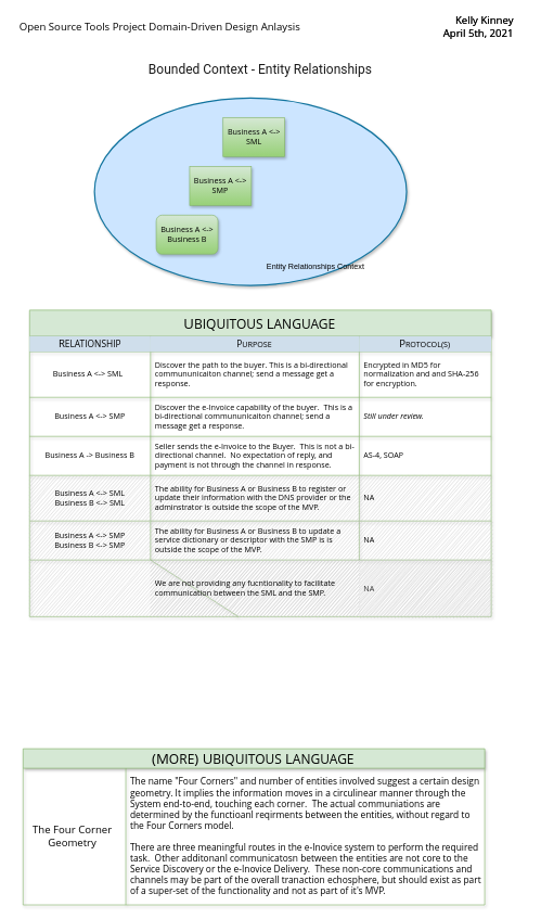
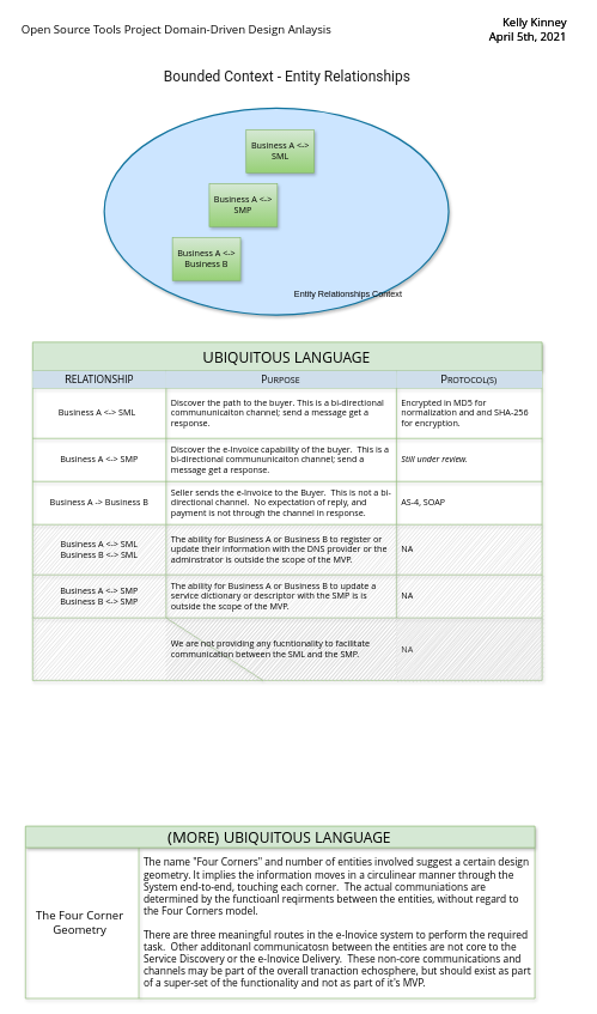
  <mxCell id="0" />
  <mxCell id="1" parent="0" />
  <mxCell id="2" value="&lt;font face=&quot;Roboto&quot; data-font-src=&quot;https://fonts.googleapis.com/css?family=Roboto&quot;&gt;Bounded Context - Entity Relationships&lt;/font&gt;" style="text;html=1;strokeColor=none;fillColor=none;align=center;verticalAlign=middle;whiteSpace=wrap;shadow=0;fontSize=20;fontColor=#1A1A1A;fontFamily=Open Sans;fontSource=https%3A%2F%2Ffonts.googleapis.com%2Fcss%3Ffamily%3DOpen%2BSans;" parent="1" vertex="1"><mxGeometry x="160" y="90" width="480" height="30" as="geometry" /></mxCell>
  <mxCell id="3" value="&lt;font&gt;&lt;font style=&quot;font-size: 22px&quot;&gt;U&lt;/font&gt;&lt;span style=&quot;font-size: 20px&quot;&gt;BIQUITOUS &lt;/span&gt;&lt;font style=&quot;font-size: 22px&quot;&gt;L&lt;/font&gt;&lt;span style=&quot;font-size: 20px&quot;&gt;ANGUAGE&lt;/span&gt;&lt;/font&gt;" style="shape=table;html=1;whiteSpace=wrap;startSize=40;container=1;collapsible=0;childLayout=tableLayout;fontStyle=0;align=center;rounded=0;shadow=1;glass=0;sketch=0;strokeColor=#82b366;fillColor=#d5e8d4;fontFamily=Open Sans;fontSource=https%3A%2F%2Ffonts.googleapis.com%2Fcss%3Ffamily%3DOpen%2BSans;spacingRight=2;gradientDirection=north;" parent="1" vertex="1"><mxGeometry x="45" y="476" width="710" height="471" as="geometry" /></mxCell>
  <mxCell id="4" value="" style="shape=partialRectangle;html=1;whiteSpace=wrap;collapsible=0;dropTarget=0;pointerEvents=0;top=0;left=0;bottom=0;right=0;points=[[0,0.5],[1,0.5]];portConstraint=eastwest;fontFamily=Open Sans;fontSource=https%3A%2F%2Ffonts.googleapis.com%2Fcss%3Ffamily%3DOpen%2BSans;spacingRight=4;spacing=0;fillColor=none;" parent="3" vertex="1"><mxGeometry y="40" width="710" height="24" as="geometry" /></mxCell>
  <mxCell id="5" value="&lt;font style=&quot;font-size: 16px&quot;&gt;R&lt;/font&gt;&lt;span style=&quot;font-size: 14px&quot;&gt;ELATIONSHIP&lt;/span&gt;" style="shape=partialRectangle;html=1;whiteSpace=wrap;connectable=0;top=0;left=0;bottom=0;right=0;overflow=hidden;fontFamily=Open Sans;fontSource=https%3A%2F%2Ffonts.googleapis.com%2Fcss%3Ffamily%3DOpen%2BSans;strokeColor=#23445d;fillColor=#CFDEEB;fontStyle=0;align=center;" parent="4" vertex="1"><mxGeometry width="186" height="24" as="geometry" /></mxCell>
  <mxCell id="6" value="&lt;font style=&quot;font-size: 14px&quot;&gt;P&lt;/font&gt;URPOSE" style="shape=partialRectangle;html=1;whiteSpace=wrap;connectable=0;top=0;left=0;bottom=0;right=0;overflow=hidden;align=center;fontFamily=Open Sans;fontSource=https%3A%2F%2Ffonts.googleapis.com%2Fcss%3Ffamily%3DOpen%2BSans;spacingLeft=5;spacingRight=6;perimeterSpacing=1;strokeColor=#23445d;fillColor=#CFDEEB;fontStyle=0" parent="4" vertex="1"><mxGeometry x="186" width="321" height="24" as="geometry" /></mxCell>
  <mxCell id="7" value="&lt;font style=&quot;font-size: 16px&quot;&gt;P&lt;/font&gt;ROTOCOL(S)" style="shape=partialRectangle;html=1;whiteSpace=wrap;connectable=0;top=0;left=0;bottom=0;right=0;overflow=hidden;align=center;fontFamily=Open Sans;fontSource=https%3A%2F%2Ffonts.googleapis.com%2Fcss%3Ffamily%3DOpen%2BSans;spacingLeft=5;spacingRight=6;perimeterSpacing=1;strokeColor=#23445d;fillColor=#CFDEEB;fontStyle=0" parent="4" vertex="1"><mxGeometry x="507" width="203" height="24" as="geometry" /></mxCell>
  <mxCell id="8" value="" style="shape=partialRectangle;html=1;whiteSpace=wrap;collapsible=0;dropTarget=0;pointerEvents=0;fillColor=none;top=0;left=0;bottom=0;right=0;points=[[0,0.5],[1,0.5]];portConstraint=eastwest;fontFamily=Open Sans;fontSource=https%3A%2F%2Ffonts.googleapis.com%2Fcss%3Ffamily%3DOpen%2BSans;shadow=0;" parent="3" vertex="1"><mxGeometry y="64" width="710" height="70" as="geometry" /></mxCell>
  <mxCell id="9" value="Business A &amp;lt;-&amp;gt; SML" style="shape=partialRectangle;html=1;whiteSpace=wrap;connectable=0;top=0;left=0;bottom=0;right=0;overflow=hidden;fontFamily=Open Sans;fontSource=https%3A%2F%2Ffonts.googleapis.com%2Fcss%3Ffamily%3DOpen%2BSans;fillColor=none;spacingRight=6;" parent="8" vertex="1"><mxGeometry width="186" height="70" as="geometry" /></mxCell>
  <mxCell id="10" value="Discover the path to the buyer. This is a bi-directional commununicaiton channel; send a message get a response." style="shape=partialRectangle;html=1;whiteSpace=wrap;connectable=0;top=0;left=0;bottom=0;right=0;overflow=hidden;align=left;fontFamily=Open Sans;fontSource=https%3A%2F%2Ffonts.googleapis.com%2Fcss%3Ffamily%3DOpen%2BSans;spacingLeft=5;fillColor=none;spacingRight=6;" parent="8" vertex="1"><mxGeometry x="186" width="321" height="70" as="geometry" /></mxCell>
  <mxCell id="11" value="Encrypted in MD5 for normalization and and SHA-256 for encryption." style="shape=partialRectangle;html=1;whiteSpace=wrap;connectable=0;top=0;left=0;bottom=0;right=0;overflow=hidden;align=left;fontFamily=Open Sans;fontSource=https%3A%2F%2Ffonts.googleapis.com%2Fcss%3Ffamily%3DOpen%2BSans;spacingLeft=5;fillColor=none;" parent="8" vertex="1"><mxGeometry x="507" width="203" height="70" as="geometry" /></mxCell>
  <mxCell id="12" style="shape=partialRectangle;html=1;whiteSpace=wrap;collapsible=0;dropTarget=0;pointerEvents=0;fillColor=none;top=0;left=0;bottom=0;right=0;points=[[0,0.5],[1,0.5]];portConstraint=eastwest;fontFamily=Open Sans;fontSource=https%3A%2F%2Ffonts.googleapis.com%2Fcss%3Ffamily%3DOpen%2BSans;shadow=0;" parent="3" vertex="1"><mxGeometry y="134" width="710" height="60" as="geometry" /></mxCell>
  <mxCell id="13" value="Business A &amp;lt;-&amp;gt; SMP" style="shape=partialRectangle;html=1;whiteSpace=wrap;connectable=0;top=0;left=0;bottom=0;right=0;overflow=hidden;fontFamily=Open Sans;fontSource=https%3A%2F%2Ffonts.googleapis.com%2Fcss%3Ffamily%3DOpen%2BSans;fillColor=none;" parent="12" vertex="1"><mxGeometry width="186" height="60" as="geometry" /></mxCell>
  <mxCell id="14" value="Discover the e-Invoice capability of the buyer.&amp;nbsp; This is a bi-directional commununicaiton channel; send a message get a response." style="shape=partialRectangle;html=1;whiteSpace=wrap;connectable=0;top=0;left=0;bottom=0;right=0;overflow=hidden;align=left;fontFamily=Open Sans;fontSource=https%3A%2F%2Ffonts.googleapis.com%2Fcss%3Ffamily%3DOpen%2BSans;spacingLeft=5;spacingRight=4;fillColor=none;" parent="12" vertex="1"><mxGeometry x="186" width="321" height="60" as="geometry" /></mxCell>
  <mxCell id="15" value="&lt;i&gt;Still under review.&lt;/i&gt;" style="shape=partialRectangle;html=1;whiteSpace=wrap;connectable=0;top=0;left=0;bottom=0;right=0;overflow=hidden;align=left;fontFamily=Open Sans;fontSource=https%3A%2F%2Ffonts.googleapis.com%2Fcss%3Ffamily%3DOpen%2BSans;spacingLeft=5;spacingRight=4;fillColor=none;" parent="12" vertex="1"><mxGeometry x="507" width="203" height="60" as="geometry" /></mxCell>
  <mxCell id="16" style="shape=partialRectangle;html=1;whiteSpace=wrap;collapsible=0;dropTarget=0;pointerEvents=0;fillColor=none;top=0;left=0;bottom=0;right=0;points=[[0,0.5],[1,0.5]];portConstraint=eastwest;fontFamily=Open Sans;fontSource=https%3A%2F%2Ffonts.googleapis.com%2Fcss%3Ffamily%3DOpen%2BSans;shadow=0;" parent="3" vertex="1"><mxGeometry y="194" width="710" height="60" as="geometry" /></mxCell>
  <mxCell id="17" value="Business A -&amp;gt; Business B" style="shape=partialRectangle;html=1;whiteSpace=wrap;connectable=0;top=0;left=0;bottom=0;right=0;overflow=hidden;fontFamily=Open Sans;fontSource=https%3A%2F%2Ffonts.googleapis.com%2Fcss%3Ffamily%3DOpen%2BSans;fillColor=none;" parent="16" vertex="1"><mxGeometry width="186" height="60" as="geometry" /></mxCell>
  <mxCell id="18" value="Seller sends the e-Invoice to the Buyer.&amp;nbsp; This is not a bi-directional channel.&amp;nbsp; No expectation of reply, and payment is not through the channel in response." style="shape=partialRectangle;html=1;whiteSpace=wrap;connectable=0;top=0;left=0;bottom=0;right=0;overflow=hidden;align=left;fontFamily=Open Sans;fontSource=https%3A%2F%2Ffonts.googleapis.com%2Fcss%3Ffamily%3DOpen%2BSans;spacingLeft=5;spacingRight=4;fillColor=none;" parent="16" vertex="1"><mxGeometry x="186" width="321" height="60" as="geometry" /></mxCell>
  <mxCell id="19" value="AS-4, SOAP" style="shape=partialRectangle;html=1;whiteSpace=wrap;connectable=0;top=0;left=0;bottom=0;right=0;overflow=hidden;align=left;fontFamily=Open Sans;fontSource=https%3A%2F%2Ffonts.googleapis.com%2Fcss%3Ffamily%3DOpen%2BSans;spacingLeft=5;spacingRight=6;fillColor=none;" parent="16" vertex="1"><mxGeometry x="507" width="203" height="60" as="geometry" /></mxCell>
  <mxCell id="20" style="shape=partialRectangle;html=1;whiteSpace=wrap;collapsible=0;dropTarget=0;pointerEvents=0;fillColor=none;top=0;left=0;bottom=0;right=0;points=[[0,0.5],[1,0.5]];portConstraint=eastwest;fontFamily=Open Sans;fontSource=https%3A%2F%2Ffonts.googleapis.com%2Fcss%3Ffamily%3DOpen%2BSans;shadow=0;" parent="3" vertex="1"><mxGeometry y="254" width="710" height="70" as="geometry" /></mxCell>
  <mxCell id="21" value="Business A &amp;lt;-&amp;gt; SML&lt;br&gt;Business B &amp;lt;-&amp;gt; SML" style="shape=partialRectangle;html=1;whiteSpace=wrap;connectable=0;top=0;left=0;bottom=0;right=0;overflow=hidden;fontFamily=Open Sans;fontSource=https%3A%2F%2Ffonts.googleapis.com%2Fcss%3Ffamily%3DOpen%2BSans;fillColor=#CCCCCC;sketch=1;" parent="20" vertex="1"><mxGeometry width="186" height="70" as="geometry" /></mxCell>
  <mxCell id="22" value="The ability for Business A or Business B to register or update their information with the DNS provider or the adminstrator is outside the scope of the MVP.&amp;nbsp;&amp;nbsp;" style="shape=partialRectangle;html=1;whiteSpace=wrap;connectable=0;top=0;left=0;bottom=0;right=0;overflow=hidden;align=left;fontFamily=Open Sans;fontSource=https%3A%2F%2Ffonts.googleapis.com%2Fcss%3Ffamily%3DOpen%2BSans;spacingLeft=5;spacingRight=4;fillColor=#CCCCCC;sketch=1;" parent="20" vertex="1"><mxGeometry x="186" width="321" height="70" as="geometry" /></mxCell>
  <mxCell id="23" value="NA" style="shape=partialRectangle;html=1;whiteSpace=wrap;connectable=0;top=0;left=0;bottom=0;right=0;overflow=hidden;align=left;fontFamily=Open Sans;fontSource=https%3A%2F%2Ffonts.googleapis.com%2Fcss%3Ffamily%3DOpen%2BSans;spacingLeft=5;spacingRight=6;fillColor=#CCCCCC;sketch=1;" parent="20" vertex="1"><mxGeometry x="507" width="203" height="70" as="geometry" /></mxCell>
  <mxCell id="24" style="shape=partialRectangle;html=1;whiteSpace=wrap;collapsible=0;dropTarget=0;pointerEvents=0;fillColor=none;top=0;left=0;bottom=0;right=0;points=[[0,0.5],[1,0.5]];portConstraint=eastwest;fontFamily=Open Sans;fontSource=https%3A%2F%2Ffonts.googleapis.com%2Fcss%3Ffamily%3DOpen%2BSans;shadow=0;" parent="3" vertex="1"><mxGeometry y="324" width="710" height="60" as="geometry" /></mxCell>
  <mxCell id="25" value="Business A &amp;lt;-&amp;gt; SMP&lt;br&gt;Business B &amp;lt;-&amp;gt; SMP" style="shape=partialRectangle;html=1;whiteSpace=wrap;connectable=0;top=0;left=0;bottom=0;right=0;overflow=hidden;fontFamily=Open Sans;fontSource=https%3A%2F%2Ffonts.googleapis.com%2Fcss%3Ffamily%3DOpen%2BSans;sketch=1;fillColor=#CCCCCC;" parent="24" vertex="1"><mxGeometry width="186" height="60" as="geometry" /></mxCell>
  <mxCell id="26" value="&lt;span&gt;The ability for Business A or Business B to update a service dictionary or descriptor with the SMP is is outside the scope of the MVP.&amp;nbsp;&amp;nbsp;&lt;/span&gt;" style="shape=partialRectangle;html=1;whiteSpace=wrap;connectable=0;top=0;left=0;bottom=0;right=0;overflow=hidden;align=left;fontFamily=Open Sans;fontSource=https%3A%2F%2Ffonts.googleapis.com%2Fcss%3Ffamily%3DOpen%2BSans;spacingLeft=5;spacingRight=4;fillColor=#CCCCCC;sketch=1;" parent="24" vertex="1"><mxGeometry x="186" width="321" height="60" as="geometry" /></mxCell>
  <mxCell id="27" value="NA" style="shape=partialRectangle;html=1;whiteSpace=wrap;connectable=0;top=0;left=0;bottom=0;right=0;overflow=hidden;align=left;fontFamily=Open Sans;fontSource=https%3A%2F%2Ffonts.googleapis.com%2Fcss%3Ffamily%3DOpen%2BSans;spacingLeft=5;spacingRight=6;sketch=1;fillColor=#CCCCCC;" parent="24" vertex="1"><mxGeometry x="507" width="203" height="60" as="geometry" /></mxCell>
  <mxCell id="28" style="shape=partialRectangle;html=1;whiteSpace=wrap;collapsible=0;dropTarget=0;pointerEvents=0;top=0;left=0;bottom=0;right=0;points=[[0,0.5],[1,0.5]];portConstraint=eastwest;fontFamily=Open Sans;fontSource=https%3A%2F%2Ffonts.googleapis.com%2Fcss%3Ffamily%3DOpen%2BSans;shadow=0;sketch=1;fillColor=#CCCCCC;" parent="3" vertex="1"><mxGeometry y="384" width="710" height="87" as="geometry" /></mxCell>
  <mxCell id="29" value="We are not providing any fucntionality to facilitate communication between the SML and the SMP." style="shape=partialRectangle;html=1;whiteSpace=wrap;connectable=0;top=0;left=0;bottom=0;right=0;overflow=hidden;align=left;fontFamily=Open Sans;fontSource=https%3A%2F%2Ffonts.googleapis.com%2Fcss%3Ffamily%3DOpen%2BSans;spacingLeft=5;spacingRight=4;sketch=1;fillColor=#CCCCCC;" parent="28" vertex="1"><mxGeometry x="186" width="321" height="87" as="geometry" /></mxCell>
  <mxCell id="30" value="NA" style="shape=partialRectangle;html=1;whiteSpace=wrap;connectable=0;top=0;left=0;bottom=0;right=0;overflow=hidden;align=left;fontFamily=Open Sans;fontSource=https%3A%2F%2Ffonts.googleapis.com%2Fcss%3Ffamily%3DOpen%2BSans;spacingLeft=5;spacingRight=6;fontColor=#333333;sketch=1;fillColor=#CCCCCC;strokeColor=#CCCCCC;" parent="28" vertex="1"><mxGeometry x="507" width="203" height="87" as="geometry" /></mxCell>
  <mxCell id="31" value="&lt;font style=&quot;font-size: 16px&quot;&gt;Open Source Tools Project Domain-Driven Design Anlaysis&lt;/font&gt;" style="text;html=1;align=center;verticalAlign=middle;resizable=0;points=[];autosize=1;fontFamily=Open Sans;" parent="1" vertex="1"><mxGeometry x="20" y="30" width="450" height="20" as="geometry" /></mxCell>
  <mxCell id="32" value="&lt;div style=&quot;text-align: right&quot;&gt;&lt;span style=&quot;font-size: 16px&quot;&gt;Kelly Kinney&lt;/span&gt;&lt;/div&gt;&lt;font style=&quot;font-size: 16px&quot;&gt;&lt;div style=&quot;text-align: right&quot;&gt;&lt;span&gt;April 5th, 2021&lt;/span&gt;&lt;/div&gt;&lt;/font&gt;" style="text;html=1;align=center;verticalAlign=middle;resizable=0;points=[];autosize=1;fontFamily=Open Sans;" parent="1" vertex="1"><mxGeometry x="675" y="20" width="120" height="40" as="geometry" /></mxCell>
  <mxCell id="33" value="&lt;div style=&quot;text-align: right&quot;&gt;&lt;span style=&quot;font-size: 16px&quot;&gt;Kelly Kinney&lt;/span&gt;&lt;/div&gt;&lt;font style=&quot;font-size: 16px&quot;&gt;&lt;div style=&quot;text-align: right&quot;&gt;&lt;span&gt;April 5th, 2021&lt;/span&gt;&lt;/div&gt;&lt;/font&gt;" style="text;html=1;align=center;verticalAlign=middle;resizable=0;points=[];autosize=1;fontFamily=Open Sans;" parent="1" vertex="1"><mxGeometry x="675" y="20" width="120" height="40" as="geometry" /></mxCell>
  <mxCell id="34" value="" style="group" parent="1" vertex="1" connectable="0"><mxGeometry x="59.81" y="150" width="750" height="530.0" as="geometry" /></mxCell>
  <mxCell id="35" value="" style="ellipse;whiteSpace=wrap;html=1;shadow=1;strokeWidth=2;fontSize=24;align=right;perimeterSpacing=1;fontFamily=Open Sans;fontSource=https%3A%2F%2Ffonts.googleapis.com%2Fcss%3Ffamily%3DOpen%2BSans;strokeColor=#10739e;fillColor=#CCE5FF;labelBorderColor=none;flipV=1;" parent="34" vertex="1"><mxGeometry x="85" width="480" height="288" as="geometry" /></mxCell>
  <mxCell id="36" value="Business A &amp;lt;-&amp;gt; SMP" style="rounded=0;whiteSpace=wrap;html=1;sketch=0;strokeColor=#82b366;align=center;fontFamily=Open Sans;fontSource=https%3A%2F%2Ffonts.googleapis.com%2Fcss%3Ffamily%3DOpen%2BSans;labelPosition=center;verticalLabelPosition=middle;verticalAlign=middle;fillColor=#d5e8d4;shadow=1;glass=0;gradientColor=#97d077;" parent="34" vertex="1"><mxGeometry x="231.381" y="105.0" width="94.857" height="60.0" as="geometry" /></mxCell>
  <mxCell id="37" value="Business A &amp;lt;-&amp;gt; SML" style="rounded=0;whiteSpace=wrap;html=1;sketch=0;strokeColor=#82b366;align=center;fontFamily=Open Sans;fontSource=https%3A%2F%2Ffonts.googleapis.com%2Fcss%3Ffamily%3DOpen%2BSans;labelPosition=center;verticalLabelPosition=middle;verticalAlign=middle;fillColor=#d5e8d4;shadow=1;glass=0;gradientColor=#97d077;" parent="34" vertex="1"><mxGeometry x="282.762" y="30.0" width="94.857" height="60.0" as="geometry" /></mxCell>
  <mxCell id="38" value="Entity Relationships Context" style="text;html=1;strokeColor=none;fillColor=none;align=center;verticalAlign=middle;whiteSpace=wrap;rounded=0;sketch=1;" parent="34" vertex="1"><mxGeometry x="330" y="250" width="190" height="20" as="geometry" /></mxCell>
- <mxCell id="39" value="Business A &amp;lt;-&amp;gt; Business B" style="whiteSpace=wrap;html=1;sketch=0;strokeColor=#82b366;align=center;fontFamily=Open Sans;fontSource=https%3A%2F%2Ffonts.googleapis.com%2Fcss%3Ffamily%3DOpen%2BSans;labelPosition=center;verticalLabelPosition=middle;verticalAlign=middle;fillColor=#d5e8d4;shadow=1;glass=0;gradientColor=#97d077;rounded=1;" parent="34" vertex="1"><mxGeometry x="180" y="180.0" width="94.857" height="60.0" as="geometry" /></mxCell>
+ <mxCell id="39" value="Business A &amp;lt;-&amp;gt; Business B" style="rounded=0;whiteSpace=wrap;html=1;sketch=0;strokeColor=#82b366;align=center;fontFamily=Open Sans;fontSource=https%3A%2F%2Ffonts.googleapis.com%2Fcss%3Ffamily%3DOpen%2BSans;labelPosition=center;verticalLabelPosition=middle;verticalAlign=middle;fillColor=#d5e8d4;shadow=1;glass=0;gradientColor=#97d077;" parent="34" vertex="1"><mxGeometry x="180" y="180.0" width="94.857" height="60.0" as="geometry" /></mxCell>
  <mxCell id="40" value="&lt;font&gt;&lt;font style=&quot;font-size: 22px&quot;&gt;(M&lt;/font&gt;&lt;font style=&quot;font-size: 20px&quot;&gt;ORE&lt;/font&gt;&lt;font style=&quot;font-size: 22px&quot;&gt;) U&lt;/font&gt;&lt;span style=&quot;font-size: 20px&quot;&gt;BIQUITOUS &lt;/span&gt;&lt;font style=&quot;font-size: 22px&quot;&gt;L&lt;/font&gt;&lt;span style=&quot;font-size: 20px&quot;&gt;ANGUAGE&lt;/span&gt;&lt;/font&gt;" style="shape=table;html=1;whiteSpace=wrap;startSize=30;container=1;collapsible=0;childLayout=tableLayout;fontStyle=0;align=center;rounded=0;shadow=1;glass=0;sketch=0;strokeColor=#82b366;fillColor=#d5e8d4;fontFamily=Open Sans;fontSource=https%3A%2F%2Ffonts.googleapis.com%2Fcss%3Ffamily%3DOpen%2BSans;spacingRight=2;gradientDirection=north;" parent="1" vertex="1"><mxGeometry x="35" y="1150" width="710" height="240" as="geometry" /></mxCell>
  <mxCell id="41" value="" style="shape=partialRectangle;html=1;whiteSpace=wrap;collapsible=0;dropTarget=0;pointerEvents=0;fillColor=none;top=0;left=0;bottom=0;right=0;points=[[0,0.5],[1,0.5]];portConstraint=eastwest;fontFamily=Open Sans;fontSource=https%3A%2F%2Ffonts.googleapis.com%2Fcss%3Ffamily%3DOpen%2BSans;shadow=0;" parent="40" vertex="1"><mxGeometry y="30" width="710" height="210" as="geometry" /></mxCell>
  <mxCell id="42" value="&lt;font style=&quot;font-size: 16px&quot;&gt;The Four Corner Geometry&lt;/font&gt;" style="shape=partialRectangle;html=1;whiteSpace=wrap;connectable=0;top=0;left=0;bottom=0;right=0;overflow=hidden;fontFamily=Open Sans;fontSource=https%3A%2F%2Ffonts.googleapis.com%2Fcss%3Ffamily%3DOpen%2BSans;fillColor=none;spacingRight=6;" parent="41" vertex="1"><mxGeometry width="158" height="210" as="geometry" /></mxCell>
  <mxCell id="43" value="&lt;font style=&quot;font-size: 14px&quot;&gt;The name &quot;Four Corners&quot; and number of entities involved suggest a certain design geometry. It implies the information moves in a circulinear manner through the System end-to-end, touching each corner.&amp;nbsp; The actual communiations are determined by the functioanl reqirments between the entities, without regard to the Four Corners model.&amp;nbsp; &amp;nbsp; &amp;nbsp;&amp;nbsp;&lt;br&gt;&lt;br&gt;There are three meaningful routes in the e-Inovice system to perform the required task.&amp;nbsp; Other additonanl communicatosn between the entities are not core to the Service Discovery or the e-Inovice Delivery.&amp;nbsp; These non-core communications and channels may be part of the overall tranaction echosphere, but should exist as part of a super-set of the functionality and not as part of it's MVP.&lt;/font&gt;" style="shape=partialRectangle;html=1;whiteSpace=wrap;connectable=0;top=0;left=0;bottom=0;right=0;overflow=hidden;align=left;fontFamily=Open Sans;fontSource=https%3A%2F%2Ffonts.googleapis.com%2Fcss%3Ffamily%3DOpen%2BSans;spacingLeft=5;fillColor=none;" parent="41" vertex="1"><mxGeometry x="158" width="552" height="210" as="geometry" /></mxCell>
